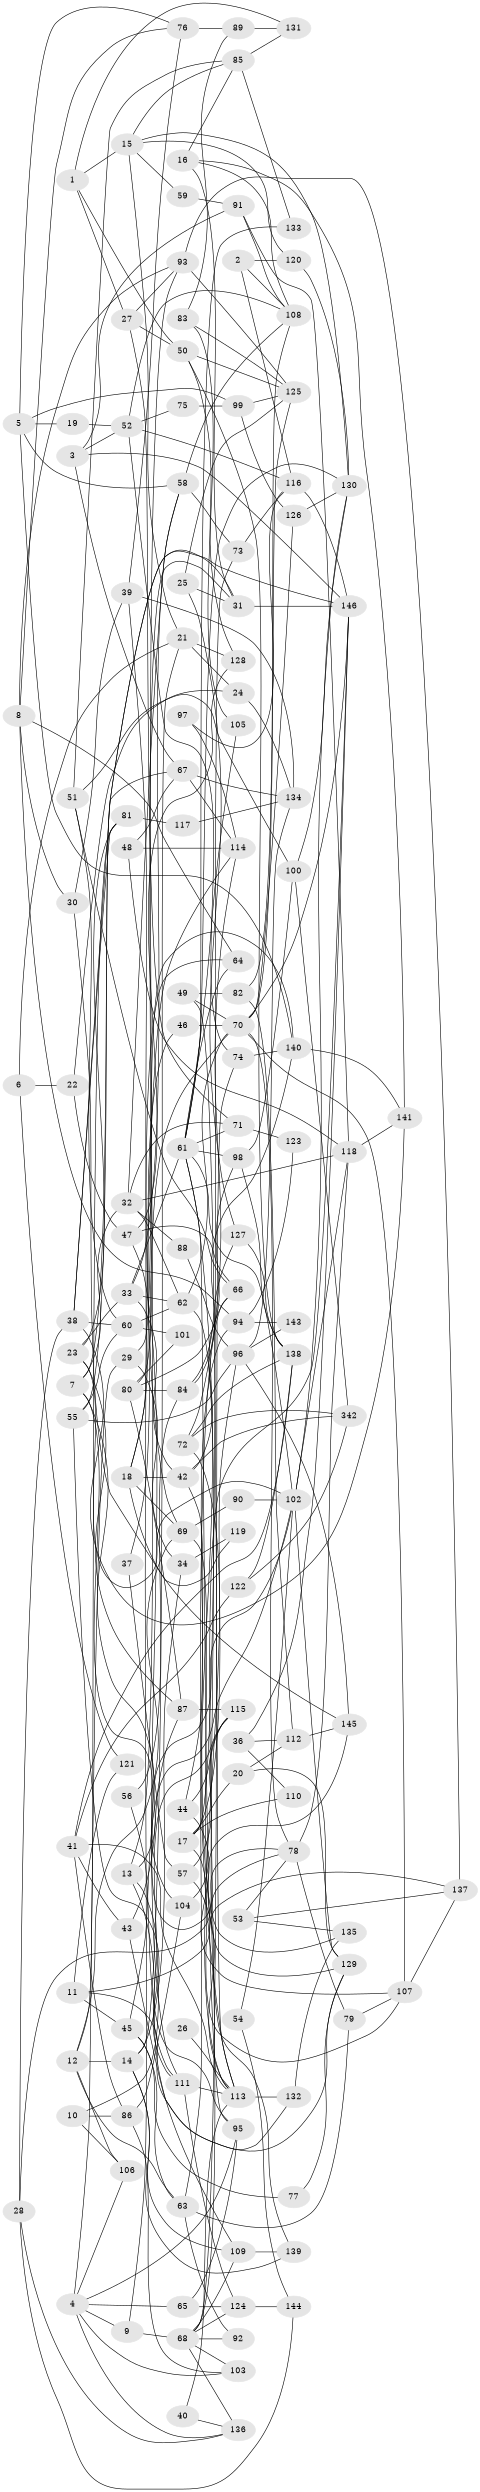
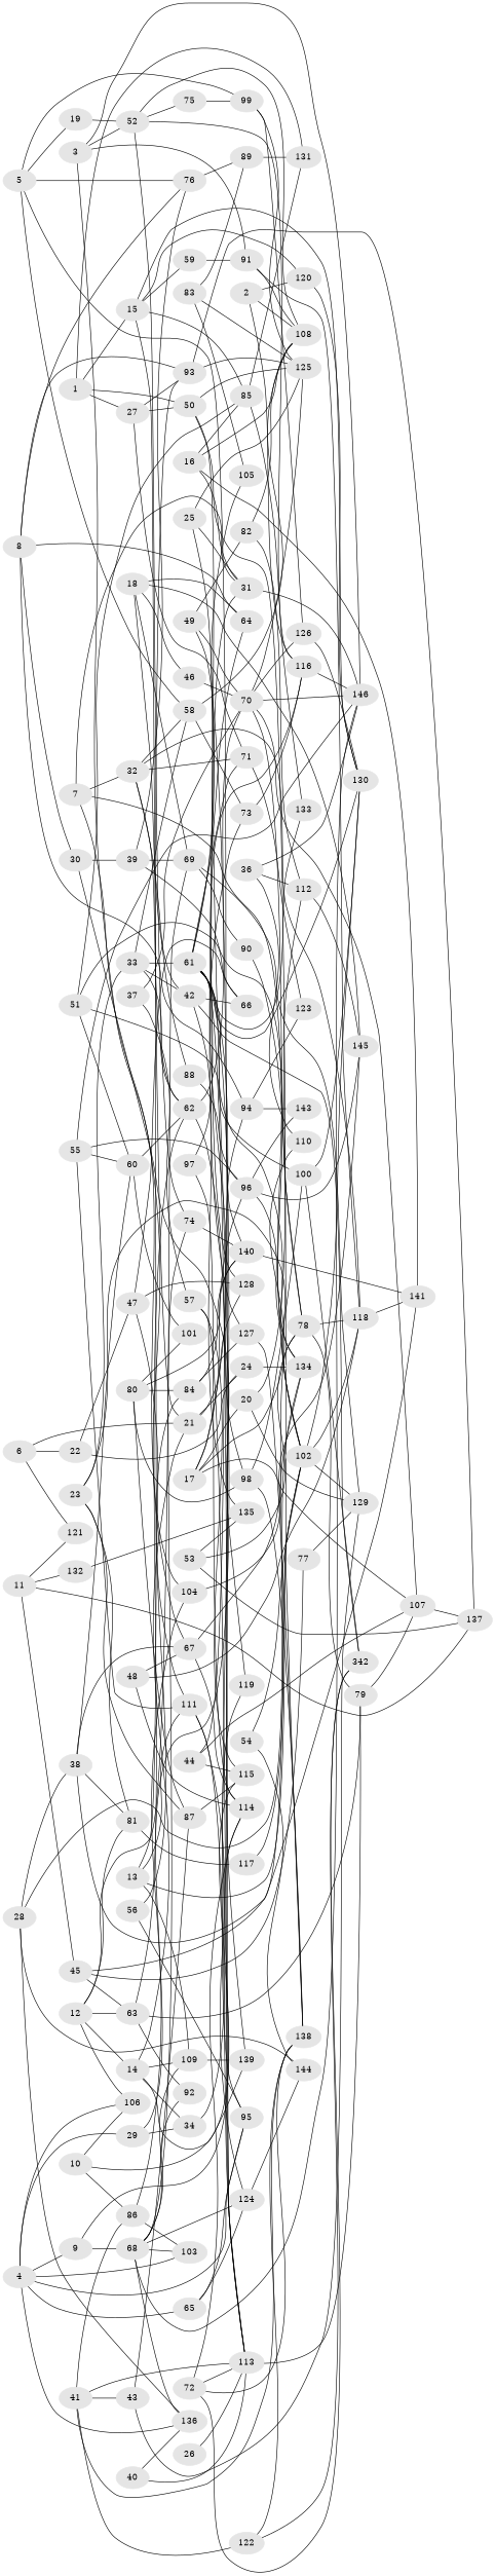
  graph {
    rankdir=LR
    node [color=gray90 style=filled]
    1
    15
    27
    50
    131
    120
    21
    59
    85
    130
    93
    71
    128
    125
    138
    2
    108
    116
    146
    3
    52
    67
    91
    74
    75
    114
    134
    118
    4
    9
    29
    65
    95
    103
    106
    136
    68
    31
    34
    124
    5
    19
    58
    76
    99
    140
    73
    89
    126
    141
    6
    22
    121
    24
    47
    7
    32
    78
    104
    62
    88
    79
    145
    8
    30
    64
    94
    39
    119
    137
    123
    143
    109
    92
    10
    86
    115
    11
    45
    132
    63
    102
    77
    135
    12
    14
    69
    81
    139
    66
    129
    90
    117
    13
    111
    113
    133
    16
    17
    20
    96
    107
    110
    112
    18
    42
    46
    n108 [label=342]
    70
    23
    33
    87
    61
    25
    127
    26
    28
    38
    144
    60
    98
    105
    36
    37
    57
    101
    40
    41
    43
    122
    44
    48
    49
    82
    51
    100
    53
    54
    55
    56
    84
    72
    80
    83
    97
    1 -- 15
    1 -- 27
    1 -- 50
    1 -- 131
    15 -- 120
    15 -- 21
    15 -- 59
    15 -- 85
    15 -- 130
    27 -- 50
    27 -- 93
    27 -- 71
    50 -- 128
    50 -- 125
    50 -- 138
    120 -- 130
    21 -- 128
    21 -- 24
    59 -- 91
    85 -- 131
    85 -- 133
    93 -- 125
    93 -- 137
    71 -- 123
    2 -- 120
    2 -- 108
    2 -- 116
    116 -- 146
    3 -- 146
    3 -- 52
    3 -- 67
    3 -- 91
    52 -- 108
    52 -- 116
    52 -- 74
    52 -- 75
    67 -- 114
    67 -- 134
    91 -- 108
    91 -- 118
    74 -- 140
    75 -- 99
    118 -- 141
    4 -- 9
    4 -- 29
    4 -- 65
    4 -- 95
    4 -- 103
    4 -- 106
    4 -- 136
    9 -- 114
    9 -- 68
    29 -- 31
    29 -- 34
    65 -- 95
    65 -- 124
    68 -- 146
    68 -- 74
    68 -- 103
    68 -- 136
    68 -- 124
    68 -- 109
    68 -- 92
    31 -- 146
    34 -- 119
    124 -- 144
    5 -- 19
    5 -- 58
    5 -- 76
    5 -- 99
    5 -- 140
    19 -- 52
    58 -- 108
    58 -- 73
    76 -- 89
    99 -- 125
    99 -- 126
    140 -- 141
    73 -- 116
    89 -- 131
    126 -- 130
    6 -- 21
    6 -- 22
    6 -- 121
    22 -- 24
    22 -- 47
    24 -- 134
    47 -- 128
    47 -- 66
    47 -- 111
    7 -- 31
    7 -- 32
    7 -- 78
    7 -- 104
    32 -- 71
    32 -- 118
    32 -- 58
    32 -- 62
    32 -- 88
    78 -- 118
    78 -- 79
    104 -- 145
    62 -- 139
    62 -- 70
    88 -- 96
    79 -- 107
    8 -- 93
    8 -- 76
    8 -- 30
    8 -- 64
    8 -- 94
    30 -- 39
    30 -- 119
    94 -- 123
    94 -- 143
    39 -- 134
    39 -- 76
    39 -- 69
    109 -- 139
    10 -- 106
    10 -- 86
    10 -- 115
    86 -- 103
    86 -- 104
    11 -- 121
    11 -- 137
    11 -- 45
    11 -- 132
    45 -- 63
    45 -- 102
    45 -- 77
    132 -- 135
    63 -- 79
    63 -- 92
-   63 -- 66
+   63 -- 62
    102 -- 130
    102 -- 118
    102 -- 129
    77 -- 129
    12 -- 106
    12 -- 63
    12 -- 14
    12 -- 69
    12 -- 81
    14 -- 21
    14 -- 34
    14 -- 109
    14 -- 139
    69 -- 129
    69 -- 90
    81 -- 117
    90 -- 102
    117 -- 134
    13 -- 93
    13 -- 109
    13 -- 102
    13 -- 111
    111 -- 124
    111 -- 113
-   113 -- 132
+   113 -- 79
    16 -- 85
    16 -- 108
    16 -- 31
    16 -- 141
    17 -- 73
    17 -- 20
    17 -- 96
    17 -- 107
    17 -- 110
    20 -- 129
    20 -- 112
    96 -- 134
    96 -- 145
    96 -- 143
    107 -- 137
    112 -- 145
    18 -- 145
    18 -- 64
    18 -- 69
    18 -- 42
    18 -- 46
    42 -- 135
    42 -- 66
    42 -- n108
    46 -- 70
    70 -- 125
    70 -- 146
    70 -- 126
    70 -- 78
    70 -- 107
    23 -- 102
    23 -- 81
    23 -- 33
    23 -- 87
    33 -- 58
    33 -- 62
    33 -- 42
    33 -- 61
    87 -- 115
    61 -- 130
    61 -- 71
    61 -- 95
    61 -- 64
    61 -- 102
    61 -- 113
    61 -- 133
    61 -- 98
    61 -- 105
    25 -- 125
    25 -- 31
    25 -- 127
    127 -- 138
    26 -- 113
    28 -- 136
    28 -- 78
    28 -- 38
    28 -- 144
    38 -- 67
    38 -- 141
    38 -- 81
    38 -- 60
    60 -- 62
    60 -- 101
    98 -- 138
    98 -- 100
    36 -- 146
    36 -- 110
    36 -- 112
    37 -- 70
    37 -- 57
    57 -- 115
    57 -- 113
    40 -- 136
    40 -- 113
    41 -- 138
    41 -- 86
    41 -- 113
    41 -- 43
    41 -- 122
    43 -- 129
    43 -- 87
    122 -- 138
    122 -- n108
    44 -- 94
    44 -- 115
    44 -- 107
    48 -- 67
    48 -- 114
    48 -- 118
    49 -- 113
    49 -- 70
    49 -- 82
    82 -- 108
    82 -- 112
    51 -- 85
    51 -- 66
    51 -- 60
    51 -- 100
    100 -- 130
    100 -- n108
    53 -- 78
    53 -- 137
    53 -- 135
    54 -- 102
    54 -- 144
    55 -- 146
    55 -- 111
    55 -- 96
    55 -- 60
    56 -- 95
    56 -- 84
    84 -- 140
    84 -- 127
    72 -- 138
    72 -- 114
    72 -- 113
    72 -- n108
    80 -- 140
    80 -- 87
    80 -- 98
    80 -- 101
    80 -- 84
    83 -- 125
    83 -- 89
    83 -- 105
    97 -- 116
    97 -- 114
  }
